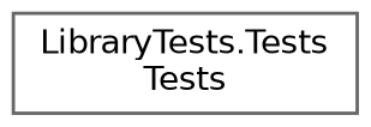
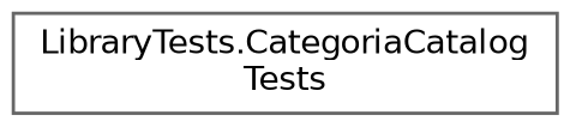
  digraph {
    rankdir=LR
-   n1 [color=grey40 fillcolor=white fontname=Helvetica fontsize=10 height=0.2 label="LibraryTests.Tests\lTests" shape=box style=filled width=0.4]
+   n1 [color=grey40 fillcolor=white fontname=Helvetica fontsize=10 height=0.2 label="LibraryTests.CategoriaCatalog\lTests" shape=box style=filled width=0.4]
  }
